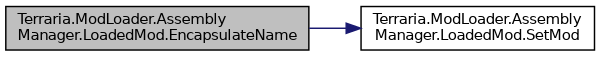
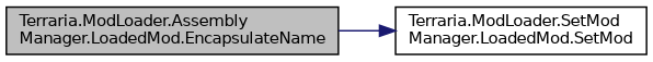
  digraph {
    rankdir=LR
    node [color=black fontname=Helvetica fontsize=10 shape=record style=filled]
    n1 [fillcolor=grey75 fontcolor=black height=0.2 label="Terraria.ModLoader.Assembly\lManager.LoadedMod.EncapsulateName" width=0.4]
-   n2 [fillcolor=white height=0.2 label="Terraria.ModLoader.Assembly\lManager.LoadedMod.SetMod" width=0.4]
+   n2 [fillcolor=white height=0.2 label="Terraria.ModLoader.SetMod\lManager.LoadedMod.SetMod" width=0.4]
    n1 -> n2 [color=midnightblue fontname=Helvetica fontsize=10 labelfontname=Helvetica labelfontsize=10 style=solid]
  }
